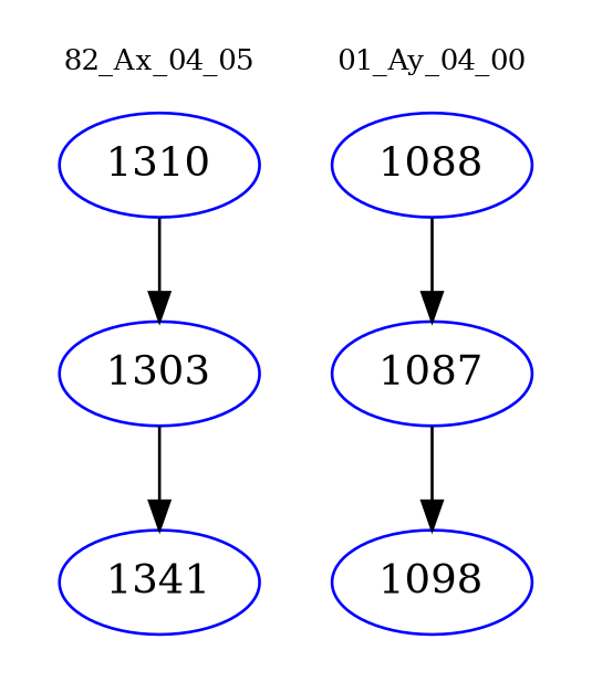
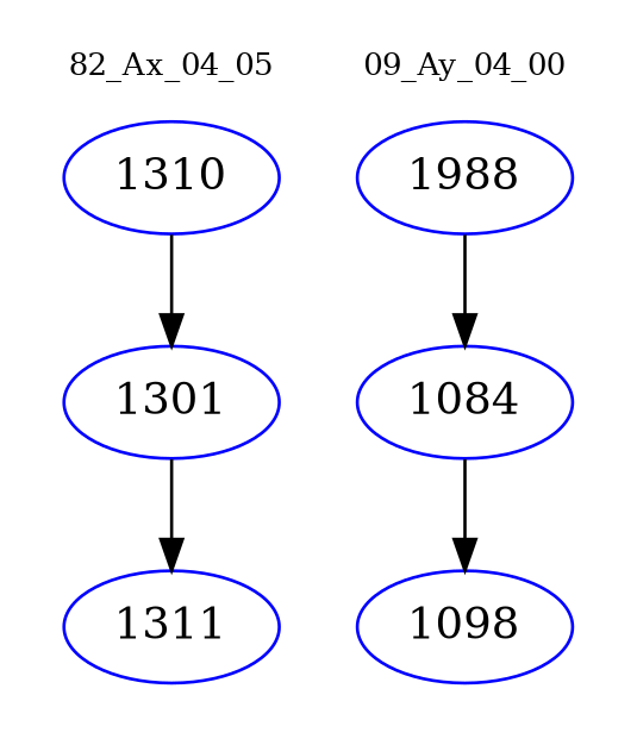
  digraph {
    node [color=blue]
    edge [color=black]
    n1 [label=1310]
-   n2 [label=1303]
-   n3 [label=1341]
-   n4 [label=1088]
-   n5 [label=1087]
+   n2 [label=1301]
+   n3 [label=1311]
+   n4 [label=1988]
+   n5 [label=1084]
    n6 [label=1098]
    subgraph cluster_1 {
      color=white
      fontsize=10
      label="82_Ax_04_05"
      n1
      n2
      n3
    }
    subgraph cluster_2 {
      color=white
      fontsize=10
-     label="01_Ay_04_00"
+     label="09_Ay_04_00"
      n4
      n5
      n6
    }
    n1 -> n2
    n2 -> n3
    n4 -> n5
    n5 -> n6
  }
